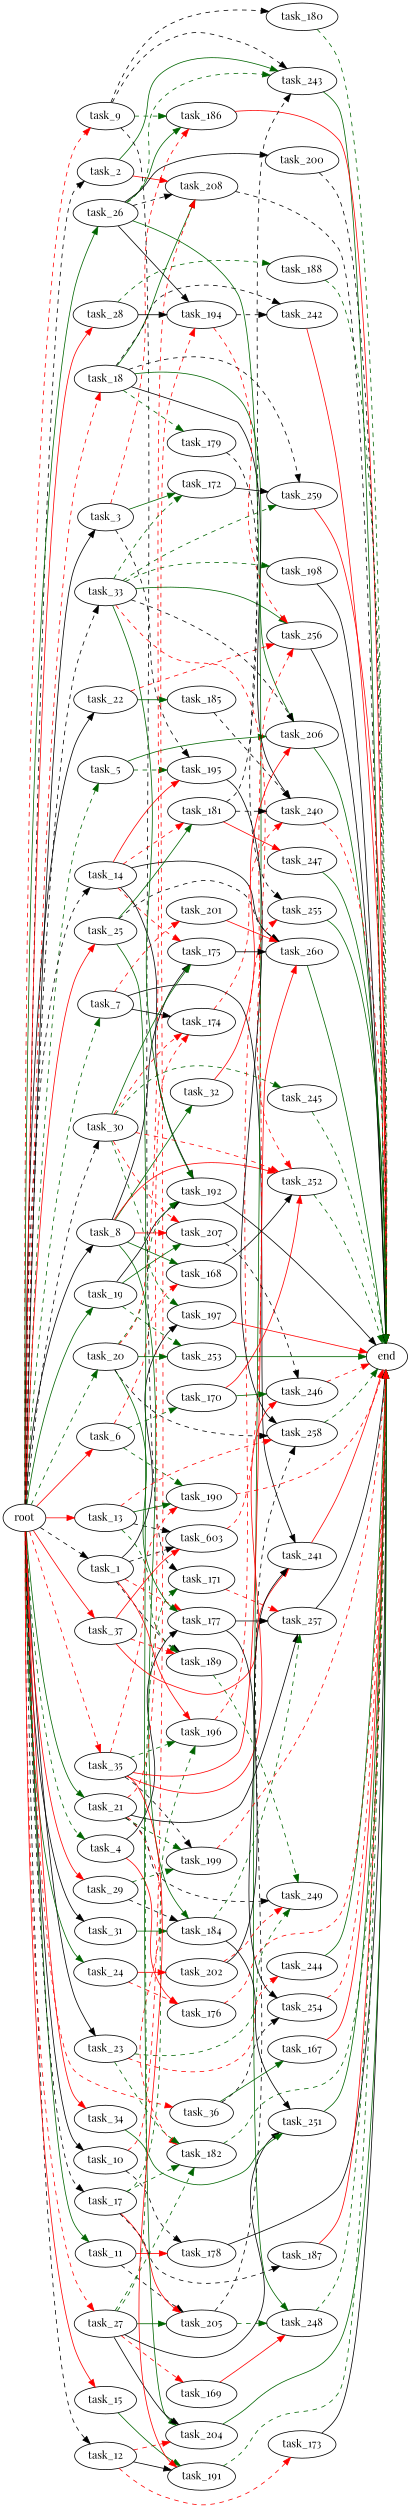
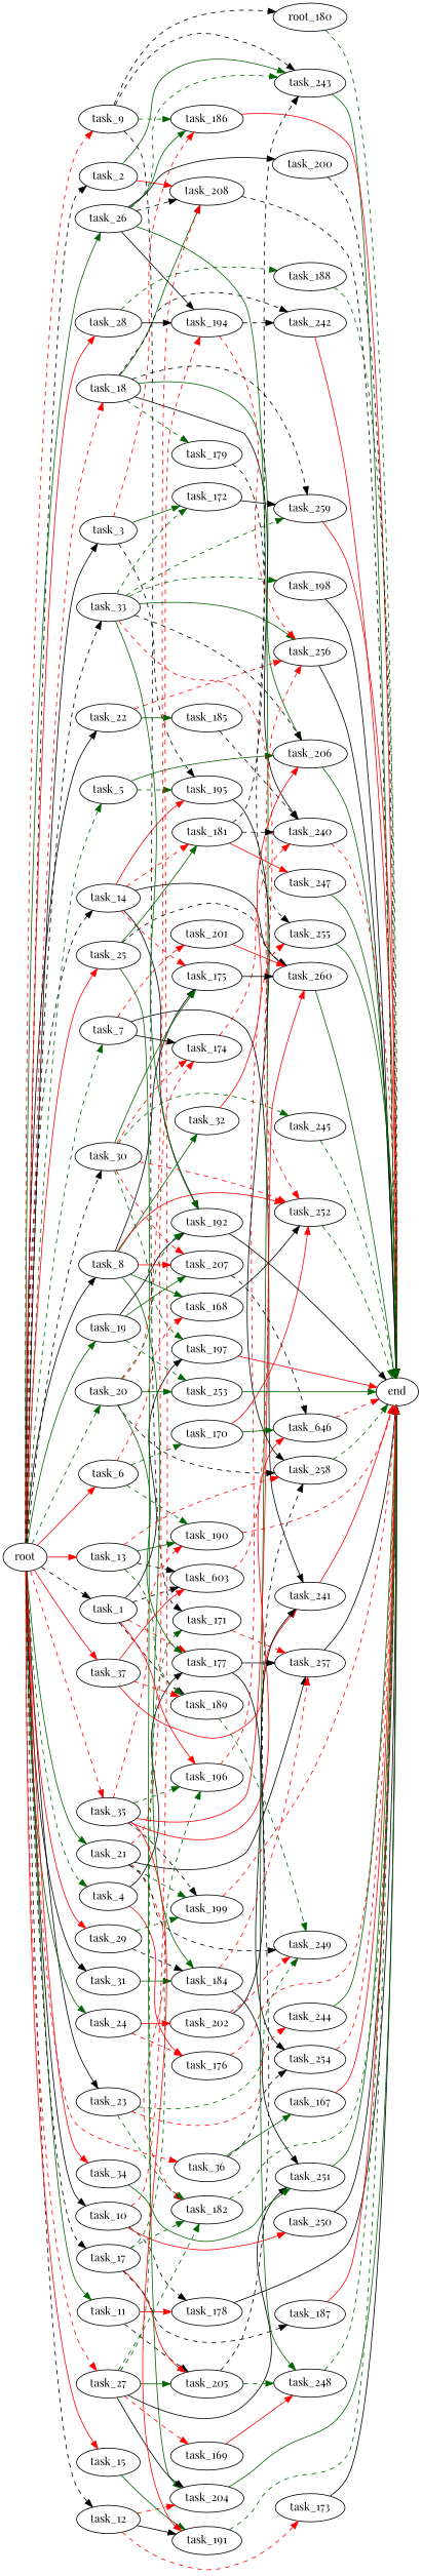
  digraph {
    fontname="Playfair Display"
    rankdir=LR
    node [fontname="Playfair Display"]
    edge [color=darkgreen fontname="Playfair Display" style=dashed]
    root
    task_1
    task_2
    task_3
    task_4
    task_5
    task_6
    task_7
    task_8
    task_9
    task_10
    task_11
    task_12
    task_13
    task_14
    task_15
    task_17
    task_18
    task_19
    task_20
    task_21
    task_22
    task_23
    task_24
    task_25
    task_26
    task_27
    task_28
    task_29
    task_30
    task_31
    task_33
    task_34
    task_35
    task_36
    task_37
    task_177
    task_189
    task_196
    task_197
    n41 [label=task_603]
    task_208
    task_243
    task_172
    task_186
    task_195
    task_176
    task_206
    task_168
    task_170
    task_190
    task_174
    task_201
    task_241
    task_32
    task_175
    task_184
    task_207
    task_252
    task_171
-   task_180
+   task_180 [label=root_180]
    task_178
    task_194
+   task_250
    task_205
    task_173
    task_191
    task_204
    task_258
    task_181
    task_192
    task_260
    task_182
    task_187
    task_179
    task_240
    task_242
    task_259
    task_253
    task_199
    task_249
    task_257
    task_185
    task_256
    task_244
    task_202
    task_200
    task_248
    task_169
    task_251
    task_188
    task_245
    task_198
-   task_246
+   task_246 [label=task_646]
    task_167
    task_254
    task_255
    end
    task_247
    root -> task_1 [color=black]
    root -> task_2 [color=black]
    root -> task_3 [color=black style=solid]
    root -> task_4
    root -> task_5
    root -> task_6 [color=red style=solid]
    root -> task_7
    root -> task_8 [color=black style=solid]
    root -> task_9 [color=red]
    root -> task_10 [color=black style=solid]
    root -> task_11 [style=solid]
    root -> task_12 [color=black]
    root -> task_13 [color=red style=solid]
    root -> task_14 [color=black]
    root -> task_15 [color=red style=solid]
    root -> task_17 [color=black]
    root -> task_18 [color=red]
    root -> task_19 [style=solid]
    root -> task_20
    root -> task_21 [style=solid]
    root -> task_22 [color=black style=solid]
    root -> task_23 [color=black style=solid]
    root -> task_24 [style=solid]
    root -> task_25 [color=red style=solid]
    root -> task_26 [style=solid]
    root -> task_27 [color=red]
    root -> task_28 [color=red style=solid]
    root -> task_29 [color=red style=solid]
    root -> task_30 [color=black]
    root -> task_31 [color=black style=solid]
    root -> task_33 [color=black]
    root -> task_34 [color=red style=solid]
    root -> task_35 [color=red]
    root -> task_36 [color=red]
    root -> task_37 [color=red style=solid]
    task_1 -> task_177 [color=red]
    task_1 -> task_189 [color=black]
    task_1 -> task_196 [color=red style=solid]
    task_1 -> task_197 [color=black style=solid]
    task_1 -> n41 [color=black]
    task_2 -> task_208 [color=red style=solid]
    task_2 -> task_243 [style=solid]
    task_3 -> task_172 [style=solid]
    task_3 -> task_186 [color=red]
    task_3 -> task_195 [color=black]
    task_4 -> task_177 [color=black style=solid]
    task_4 -> task_176 [color=red style=solid]
    task_5 -> task_195
    task_5 -> task_206 [style=solid]
    task_6 -> task_168 [color=red]
    task_6 -> task_170
    task_6 -> task_190
    task_7 -> task_174 [color=black style=solid]
    task_7 -> task_201 [color=red]
    task_7 -> task_241 [color=black style=solid]
    task_8 -> task_168 [style=solid]
    task_8 -> task_32 [style=solid]
    task_8 -> task_175 [color=black style=solid]
    task_8 -> task_184 [style=solid]
    task_8 -> task_207 [color=red style=solid]
    task_8 -> task_252 [color=red style=solid]
    task_9 -> task_243 [color=black]
    task_9 -> task_186
    task_9 -> task_171 [color=black]
    task_9 -> task_180 [color=black]
    task_10 -> task_178 [color=black]
    task_10 -> task_194 [color=red]
+   task_10 -> task_250 [color=red style=solid]
    task_11 -> task_178 [color=red style=solid]
    task_11 -> task_205 [color=black]
    task_12 -> task_173 [color=red]
    task_12 -> task_191 [color=black style=solid]
    task_12 -> task_204 [color=red]
    task_13 -> task_189
    task_13 -> n41 [color=black]
    task_13 -> task_190 [style=solid]
    task_13 -> task_258 [color=red]
    task_14 -> task_195 [color=red style=solid]
    task_14 -> task_175 [color=red]
    task_14 -> task_181 [color=red]
    task_14 -> task_192 [color=black style=solid]
    task_14 -> task_260 [color=black style=solid]
    task_15 -> task_191 [style=solid]
    task_17 -> task_196
    task_17 -> task_205 [color=red style=solid]
    task_17 -> task_182
    task_17 -> task_187 [color=black]
    task_18 -> task_208 [style=solid]
    task_18 -> task_206 [style=solid]
    task_18 -> task_179
    task_18 -> task_240 [color=black style=solid]
    task_18 -> task_242 [color=black]
    task_18 -> task_259 [color=black]
    task_19 -> task_207 [style=solid]
    task_19 -> task_192 [color=black style=solid]
    task_19 -> task_253
    task_20 -> task_177 [style=solid]
    task_20 -> task_208 [color=red]
    task_20 -> task_258 [color=black]
    task_20 -> task_192
    task_20 -> task_253 [style=solid]
    task_21 -> task_174 [color=red]
    task_21 -> task_182 [color=red]
    task_21 -> task_199
    task_21 -> task_249 [color=black]
    task_21 -> task_257 [color=black style=solid]
    task_22 -> task_185 [style=solid]
    task_22 -> task_256 [color=red]
    task_23 -> task_182
    task_23 -> task_249
    task_23 -> task_244 [color=red]
    task_24 -> task_176 [color=red]
    task_24 -> task_202 [color=red style=solid]
    task_25 -> task_204 [style=solid]
    task_25 -> task_181 [style=solid]
    task_25 -> task_260 [color=black]
    task_26 -> task_208 [color=black]
    task_26 -> task_243
    task_26 -> task_186 [style=solid]
    task_26 -> task_194 [color=black style=solid]
    task_26 -> task_200 [color=black style=solid]
    task_26 -> task_248 [style=solid]
    task_27 -> task_171
    task_27 -> task_205 [style=solid]
    task_27 -> task_204 [color=black style=solid]
    task_27 -> task_182
    task_27 -> task_169 [color=red]
    task_27 -> task_251 [color=black style=solid]
    task_28 -> task_194 [color=black style=solid]
    task_28 -> task_188
    task_29 -> task_184 [color=black]
    task_29 -> task_199
    task_30 -> task_197
    task_30 -> task_174 [color=red]
    task_30 -> task_175 [style=solid]
    task_30 -> task_207 [color=red]
    task_30 -> task_252 [color=red]
    task_30 -> task_245
    task_31 -> task_184 [style=solid]
    task_33 -> task_172
    task_33 -> task_206 [color=black]
    task_33 -> task_252 [color=red]
    task_33 -> task_192 [style=solid]
    task_33 -> task_259
    task_33 -> task_256 [style=solid]
    task_33 -> task_198
    task_34 -> task_251 [style=solid]
    task_35 -> task_196
    task_35 -> task_190 [color=red]
    task_35 -> task_191 [color=red style=solid]
    task_35 -> task_260 [color=red style=solid]
    task_35 -> task_199 [color=black]
    task_35 -> task_246 [color=red style=solid]
    task_36 -> task_167 [style=solid]
    task_36 -> task_254 [color=black]
    task_37 -> task_189 [color=red]
    task_37 -> n41 [color=red style=solid]
    task_37 -> task_241 [color=red style=solid]
    task_177 -> task_257 [color=black style=solid]
    task_177 -> task_254 [color=black style=solid]
    task_189 -> task_249
    task_196 -> task_255 [color=red]
    task_197 -> end [color=red style=solid]
    n41 -> task_256 [color=red]
    task_208 -> end [color=black]
    task_243 -> end [style=solid]
    task_172 -> task_259 [color=black style=solid]
    task_186 -> end [color=red style=solid]
    task_195 -> task_258 [color=black style=solid]
    task_176 -> end [color=red]
    task_206 -> end [style=solid]
    task_168 -> task_252 [color=black style=solid]
    task_170 -> task_252 [color=red style=solid]
    task_170 -> task_246 [style=solid]
    task_190 -> end [color=red]
    task_174 -> task_240 [color=red]
    task_201 -> task_260 [color=red style=solid]
    task_241 -> end [color=red style=solid]
    task_32 -> task_206 [color=red style=solid]
    task_175 -> task_260 [color=black style=solid]
-   task_184 -> task_257
+   task_184 -> task_257 [color=red]
    task_184 -> task_251 [color=black style=solid]
    task_207 -> task_246 [color=black]
    task_252 -> end
    task_171 -> task_257 [color=red]
    task_180 -> end
    task_178 -> end [color=black style=solid]
    task_194 -> task_242 [color=black]
    task_194 -> task_256 [color=red]
+   task_250 -> end [color=black style=solid]
    task_205 -> task_258 [color=black]
    task_205 -> task_248
    task_173 -> end [color=black style=solid]
    task_191 -> end
    task_204 -> end [style=solid]
    task_258 -> end
    task_181 -> task_243 [color=black]
    task_181 -> task_240 [color=black]
    task_181 -> task_247 [color=red style=solid]
    task_192 -> end [color=black style=solid]
    task_260 -> end [style=solid]
    task_182 -> end
    task_187 -> end [color=red style=solid]
    task_179 -> task_255 [color=black]
    task_240 -> end [color=red]
    task_242 -> end [color=red style=solid]
    task_259 -> end [color=red style=solid]
    task_253 -> end [style=solid]
    task_199 -> end [color=red]
    task_257 -> end [color=black style=solid]
    task_185 -> task_240 [color=black]
    task_256 -> end [color=black style=solid]
    task_244 -> end [style=solid]
    task_202 -> task_241 [color=black style=solid]
    task_202 -> task_249 [color=red]
    task_200 -> end [color=black]
    task_248 -> end
    task_169 -> task_248 [color=red style=solid]
    task_251 -> end [style=solid]
    task_188 -> end
    task_245 -> end
    task_198 -> end [color=black style=solid]
    task_246 -> end [color=red]
    task_167 -> end [color=red style=solid]
    task_254 -> end [color=red]
    task_255 -> end [style=solid]
    task_247 -> end [style=solid]
  }
